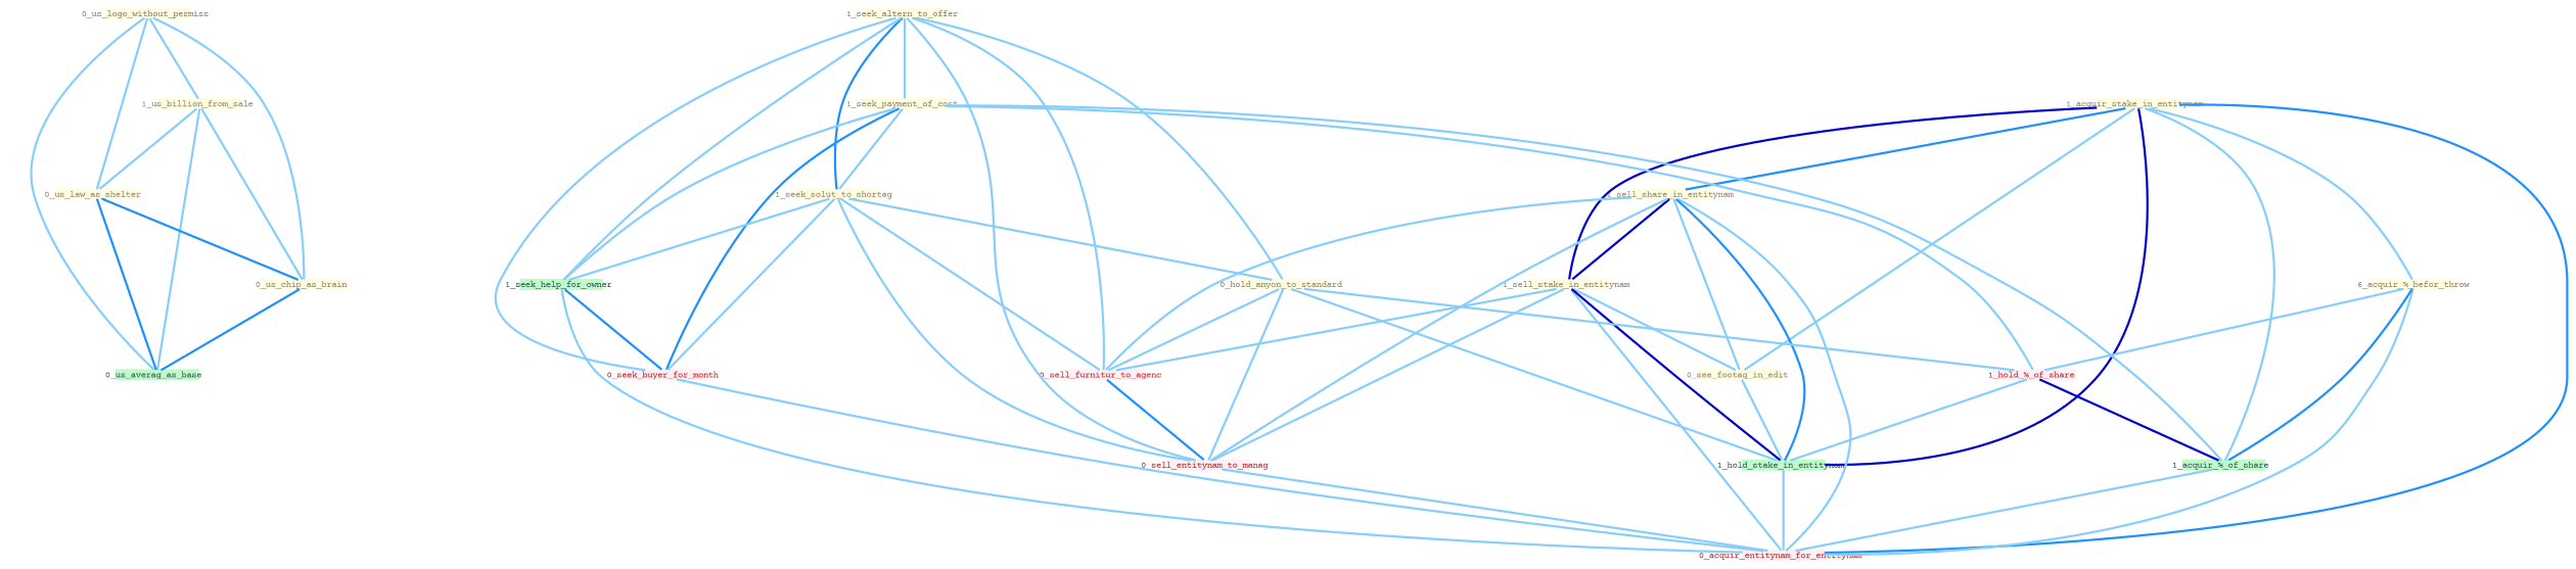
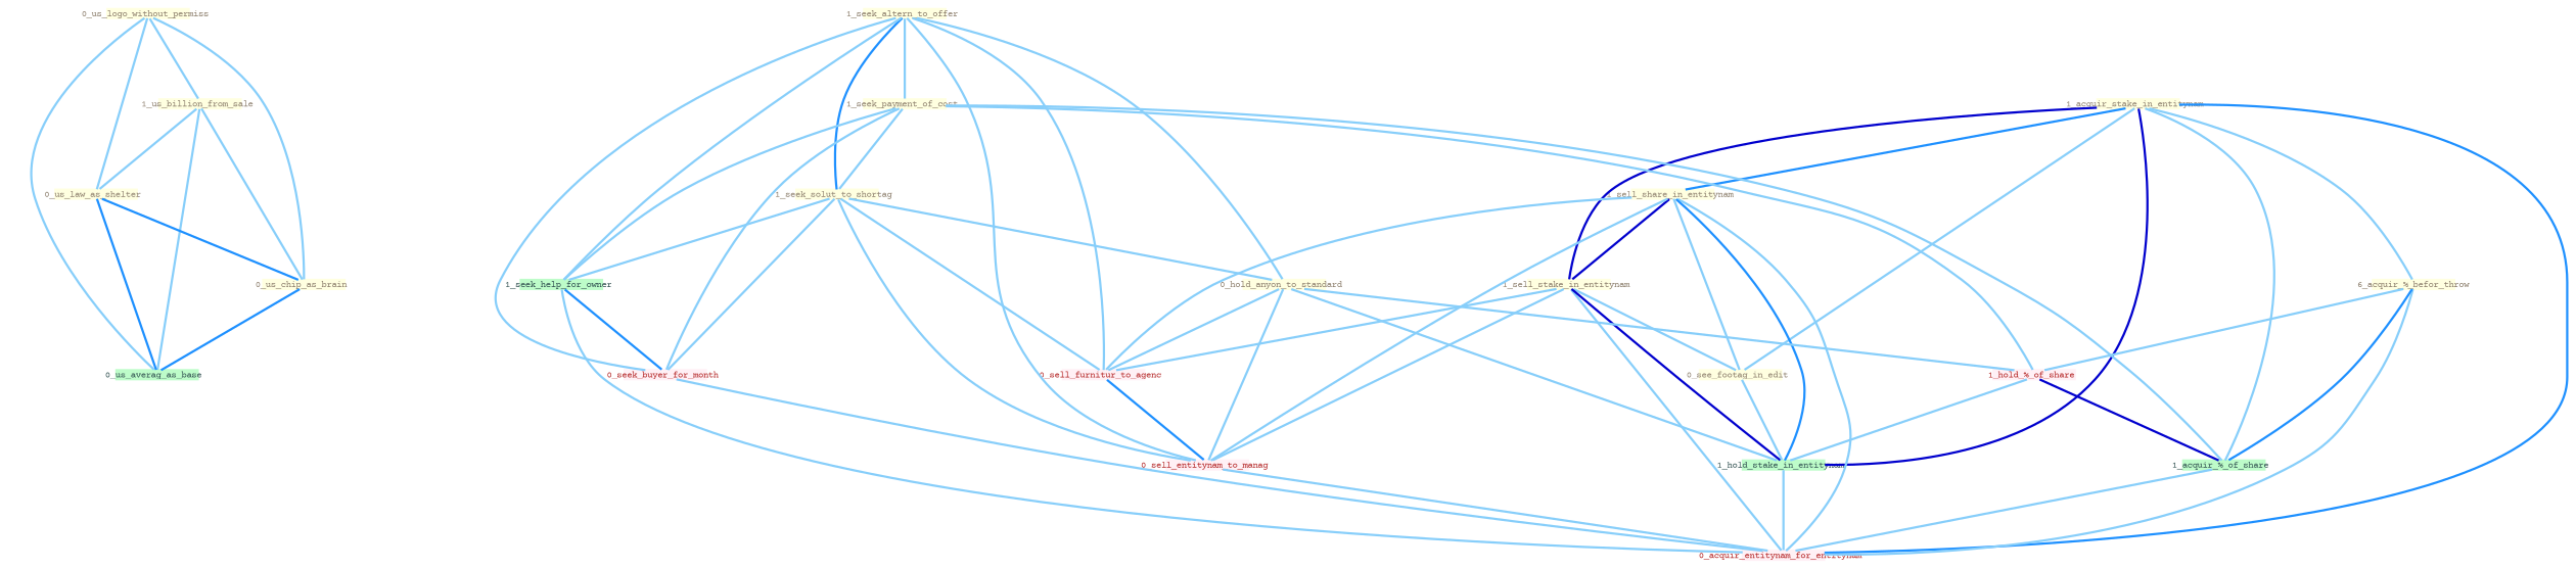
  graph {
    fontname="Courier Prime"
    node [color="#ffffe0" fixedsize=true fontcolor="#8b7d6b" fontname="Courier Prime" fontsize=4 shape=polygon style=filled]
    edge [color="#87cefa" fontname="Courier Prime" w=1]
    "0_us_logo_without_permiss " [height=.06 width=.5]
    "1_seek_altern_to_offer " [height=.06 width=.5]
    "1_acquir_stake_in_entitynam " [height=.06 width=.5]
    "1_seek_payment_of_cost " [height=.06 width=.5]
    "1_us_billion_from_sale " [height=.06 width=.5]
    "1_sell_share_in_entitynam " [height=.06 width=.5]
    "1_sell_stake_in_entitynam " [height=.06 width=.5]
    "1_seek_solut_to_shortag " [height=.06 width=.5]
    "0_us_law_as_shelter " [height=.06 width=.5]
    "0_see_footag_in_edit " [height=.06 width=.5]
    "0_us_chip_as_brain " [height=.06 width=.5]
    n12 [height=.06 label="6_acquir_%_befor_throw" width=.5]
    "0_hold_anyon_to_standard " [height=.06 width=.5]
    "1_hold_%_of_share " [color="#fff0f5" fontcolor="#b22222" height=.06 width=.5]
    "0_seek_buyer_for_month " [color="#fff0f5" fontcolor="#b22222" height=.06 width=.5]
    "0_sell_furnitur_to_agenc " [color="#fff0f5" fontcolor="#b22222" height=.06 width=.5]
    "0_sell_entitynam_to_manag " [color="#fff0f5" fontcolor="#b22222" height=.06 width=.5]
    "0_acquir_entitynam_for_entitynam " [color="#fff0f5" fontcolor="#b22222" height=.06 width=.5]
    "0_us_averag_as_base " [color="#BDFCC9" fontcolor="#2f4f4f" height=.06 width=.5]
    "1_seek_help_for_owner " [color="#BDFCC9" fontcolor="#2f4f4f" height=.06 width=.5]
    "1_hold_stake_in_entitynam " [color="#BDFCC9" fontcolor="#2f4f4f" height=.06 width=.5]
    "1_acquir_%_of_share " [color="#BDFCC9" fontcolor="#2f4f4f" height=.06 width=.5]
    subgraph sub_1 {
      "0_us_logo_without_permiss "
      "1_seek_altern_to_offer "
      "1_acquir_stake_in_entitynam "
      "1_seek_payment_of_cost "
      "1_us_billion_from_sale "
      "1_sell_share_in_entitynam "
      "1_sell_stake_in_entitynam "
      "1_seek_solut_to_shortag "
      "0_us_law_as_shelter "
      "0_see_footag_in_edit "
      "0_us_chip_as_brain "
      n12
      "0_hold_anyon_to_standard "
    }
    subgraph sub_2 {
      "1_hold_%_of_share "
      "0_seek_buyer_for_month "
      "0_sell_furnitur_to_agenc "
      "0_sell_entitynam_to_manag "
      "0_acquir_entitynam_for_entitynam "
    }
    "0_us_logo_without_permiss " -- "1_us_billion_from_sale "
    "0_us_logo_without_permiss " -- "0_us_law_as_shelter "
    "0_us_logo_without_permiss " -- "0_us_chip_as_brain "
    "0_us_logo_without_permiss " -- "0_us_averag_as_base "
    "1_seek_altern_to_offer " -- "1_seek_payment_of_cost "
    "1_seek_altern_to_offer " -- "1_seek_solut_to_shortag " [color="#1e90ff" w=2]
    "1_seek_altern_to_offer " -- "0_hold_anyon_to_standard "
    "1_seek_altern_to_offer " -- "0_seek_buyer_for_month "
    "1_seek_altern_to_offer " -- "0_sell_furnitur_to_agenc "
    "1_seek_altern_to_offer " -- "0_sell_entitynam_to_manag "
    "1_seek_altern_to_offer " -- "1_seek_help_for_owner "
    "1_acquir_stake_in_entitynam " -- "1_sell_share_in_entitynam " [color="#1e90ff" w=2]
    "1_acquir_stake_in_entitynam " -- "1_sell_stake_in_entitynam " [color="#0000cd" w=3]
    "1_acquir_stake_in_entitynam " -- "0_see_footag_in_edit "
    "1_acquir_stake_in_entitynam " -- n12
    "1_acquir_stake_in_entitynam " -- "0_acquir_entitynam_for_entitynam " [color="#1e90ff" w=2]
    "1_acquir_stake_in_entitynam " -- "1_hold_stake_in_entitynam " [color="#0000cd" w=3]
    "1_acquir_stake_in_entitynam " -- "1_acquir_%_of_share "
    "1_seek_payment_of_cost " -- "1_seek_solut_to_shortag "
    "1_seek_payment_of_cost " -- "1_hold_%_of_share "
-   "1_seek_payment_of_cost " -- "0_seek_buyer_for_month " [color="#1e90ff"]
+   "1_seek_payment_of_cost " -- "0_seek_buyer_for_month "
    "1_seek_payment_of_cost " -- "1_seek_help_for_owner "
    "1_seek_payment_of_cost " -- "1_acquir_%_of_share "
    "1_us_billion_from_sale " -- "0_us_law_as_shelter "
    "1_us_billion_from_sale " -- "0_us_chip_as_brain "
    "1_us_billion_from_sale " -- "0_us_averag_as_base "
    "1_sell_share_in_entitynam " -- "1_sell_stake_in_entitynam " [color="#0000cd" w=3]
    "1_sell_share_in_entitynam " -- "0_see_footag_in_edit "
    "1_sell_share_in_entitynam " -- "0_sell_furnitur_to_agenc "
    "1_sell_share_in_entitynam " -- "0_sell_entitynam_to_manag "
    "1_sell_share_in_entitynam " -- "0_acquir_entitynam_for_entitynam "
    "1_sell_share_in_entitynam " -- "1_hold_stake_in_entitynam " [color="#1e90ff" w=2]
    "1_sell_stake_in_entitynam " -- "0_see_footag_in_edit "
    "1_sell_stake_in_entitynam " -- "0_sell_furnitur_to_agenc "
    "1_sell_stake_in_entitynam " -- "0_sell_entitynam_to_manag "
    "1_sell_stake_in_entitynam " -- "0_acquir_entitynam_for_entitynam "
    "1_sell_stake_in_entitynam " -- "1_hold_stake_in_entitynam " [color="#0000cd" w=3]
    "1_seek_solut_to_shortag " -- "0_hold_anyon_to_standard "
    "1_seek_solut_to_shortag " -- "0_seek_buyer_for_month "
    "1_seek_solut_to_shortag " -- "0_sell_furnitur_to_agenc "
    "1_seek_solut_to_shortag " -- "0_sell_entitynam_to_manag "
    "1_seek_solut_to_shortag " -- "1_seek_help_for_owner "
    "0_us_law_as_shelter " -- "0_us_chip_as_brain " [color="#1e90ff" w=2]
    "0_us_law_as_shelter " -- "0_us_averag_as_base " [color="#1e90ff" w=2]
    "0_see_footag_in_edit " -- "1_hold_stake_in_entitynam "
    "0_us_chip_as_brain " -- "0_us_averag_as_base " [color="#1e90ff" w=2]
    n12 -- "1_hold_%_of_share "
    n12 -- "0_acquir_entitynam_for_entitynam "
    n12 -- "1_acquir_%_of_share " [color="#1e90ff" w=2]
    "0_hold_anyon_to_standard " -- "1_hold_%_of_share "
    "0_hold_anyon_to_standard " -- "0_sell_furnitur_to_agenc "
    "0_hold_anyon_to_standard " -- "0_sell_entitynam_to_manag "
    "0_hold_anyon_to_standard " -- "1_hold_stake_in_entitynam "
    "1_hold_%_of_share " -- "1_hold_stake_in_entitynam "
    "1_hold_%_of_share " -- "1_acquir_%_of_share " [color="#0000cd" w=3]
    "0_seek_buyer_for_month " -- "0_acquir_entitynam_for_entitynam "
    "0_sell_furnitur_to_agenc " -- "0_sell_entitynam_to_manag " [color="#1e90ff" w=2]
    "0_sell_entitynam_to_manag " -- "0_acquir_entitynam_for_entitynam "
    "1_seek_help_for_owner " -- "0_seek_buyer_for_month " [color="#1e90ff" w=2]
    "1_seek_help_for_owner " -- "0_acquir_entitynam_for_entitynam "
    "1_hold_stake_in_entitynam " -- "0_acquir_entitynam_for_entitynam "
    "1_acquir_%_of_share " -- "0_acquir_entitynam_for_entitynam "
  }
